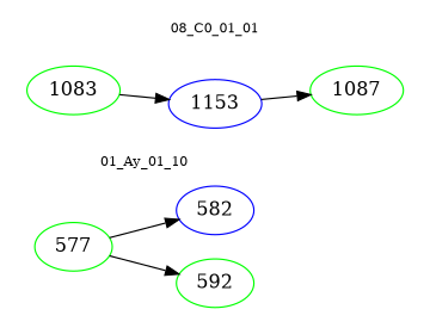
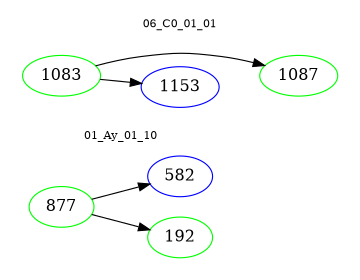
  digraph {
    rankdir=LR
    node [color=green]
    edge [color=black]
-   n1 [label=577]
-   n2 [label=592]
+   n1 [label=877]
+   n2 [label=192]
    n3 [color=blue label=582]
    n4 [label=1083]
    n5 [color=blue label=1153]
    n6 [label=1087]
    subgraph cluster_1 {
      color=white
      fontsize=10
      label="01_Ay_01_10"
      n1
      n2
      n3
    }
    subgraph cluster_2 {
      color=white
      fontsize=10
-     label="08_C0_01_01"
+     label="06_C0_01_01"
      n4
      n5
      n6
    }
    n1 -> n2
    n1 -> n3
    n4 -> n5
-   n5 -> n6
+   n4 -> n6
  }
